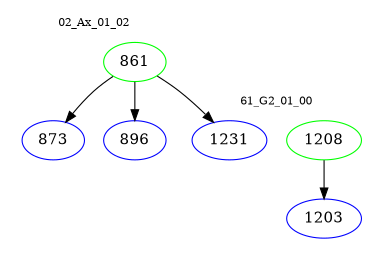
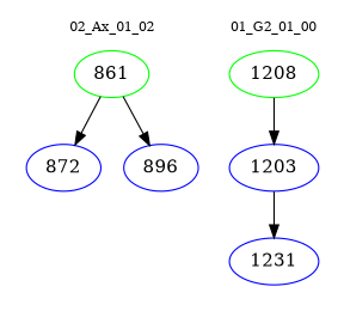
  digraph {
    node [color=blue]
    edge [color=black]
    n1 [color=green label=861]
-   n2 [label=873]
+   n2 [label=872]
    n3 [label=896]
    n4 [color=green label=1208]
    n5 [label=1203]
    n6 [label=1231]
    subgraph cluster_1 {
      color=white
      fontsize=10
      label="02_Ax_01_02"
      n1
      n2
      n3
    }
    subgraph cluster_2 {
      color=white
      fontsize=10
-     label="61_G2_01_00"
+     label="01_G2_01_00"
      n4
      n5
      n6
    }
    n1 -> n2
    n1 -> n3
    n4 -> n5
-   n1 -> n6
+   n5 -> n6
  }
